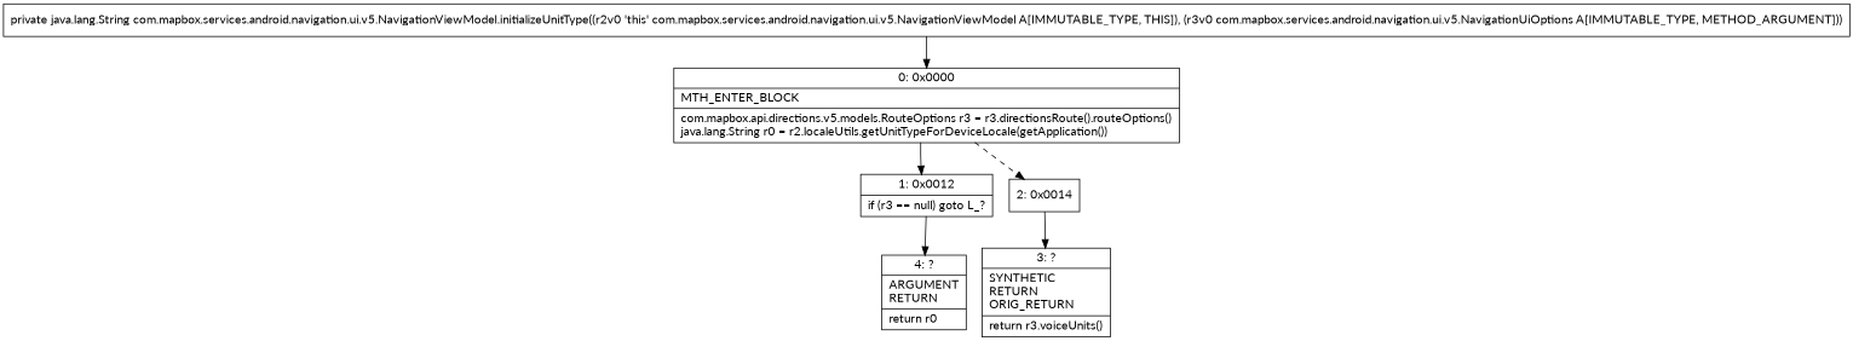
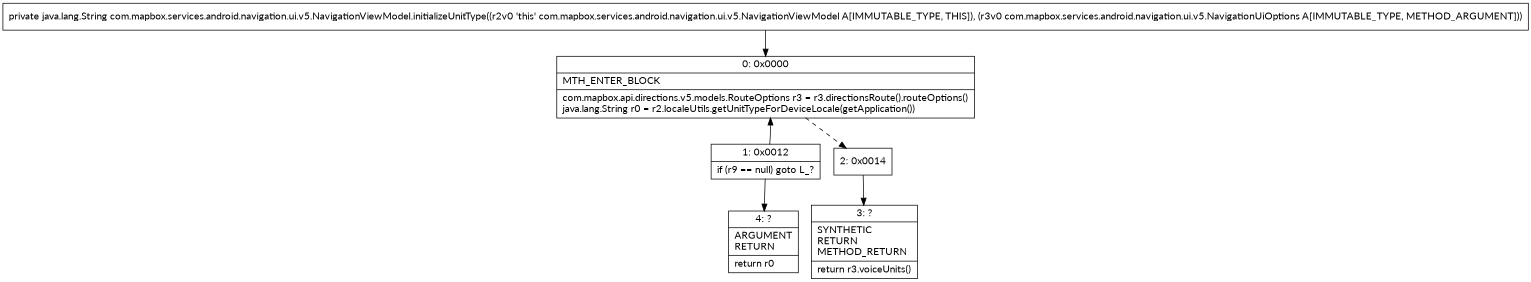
  digraph {
    fontname=Lato
    node [fontname=Lato shape=record]
    edge [fontname=Lato]
    n1 [label="{0\:\ 0x0000|MTH_ENTER_BLOCK\l|com.mapbox.api.directions.v5.models.RouteOptions r3 = r3.directionsRoute().routeOptions()\ljava.lang.String r0 = r2.localeUtils.getUnitTypeForDeviceLocale(getApplication())\l}"]
-   n2 [label="{1\:\ 0x0012|if (r3 == null) goto L_?\l}"]
+   n2 [label="{1\:\ 0x0012|if (r9 == null) goto L_?\l}"]
    n3 [label="{2\:\ 0x0014}"]
    n4 [label="{4\:\ ?|ARGUMENT\lRETURN\l|return r0\l}"]
-   n5 [label="{3\:\ ?|SYNTHETIC\lRETURN\lORIG_RETURN\l|return r3.voiceUnits()\l}"]
+   n5 [label="{3\:\ ?|SYNTHETIC\lRETURN\lMETHOD_RETURN\l|return r3.voiceUnits()\l}"]
    n6 [label="{private java.lang.String com.mapbox.services.android.navigation.ui.v5.NavigationViewModel.initializeUnitType((r2v0 'this' com.mapbox.services.android.navigation.ui.v5.NavigationViewModel A[IMMUTABLE_TYPE, THIS]), (r3v0 com.mapbox.services.android.navigation.ui.v5.NavigationUiOptions A[IMMUTABLE_TYPE, METHOD_ARGUMENT])) }"]
-   n1 -> n2
+   n2 -> n1
    n1 -> n3 [style=dashed]
    n2 -> n4
    n3 -> n5
    n6 -> n1
  }
